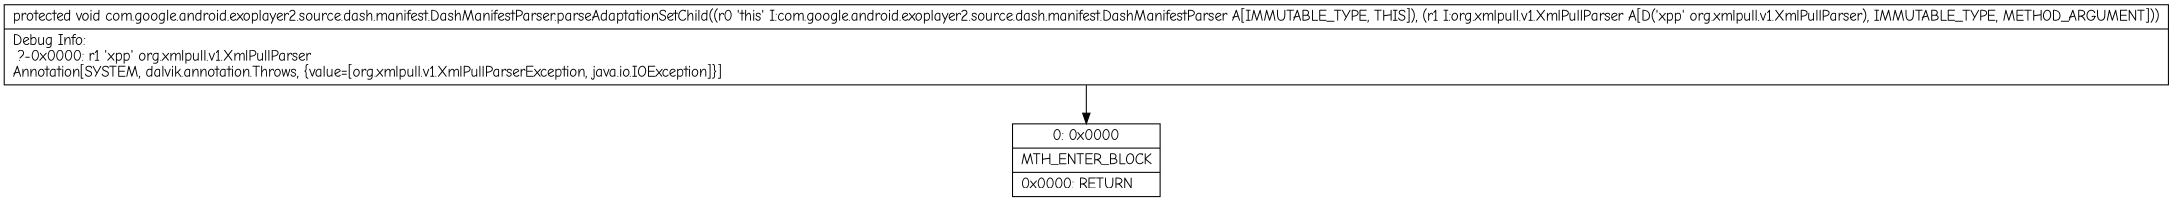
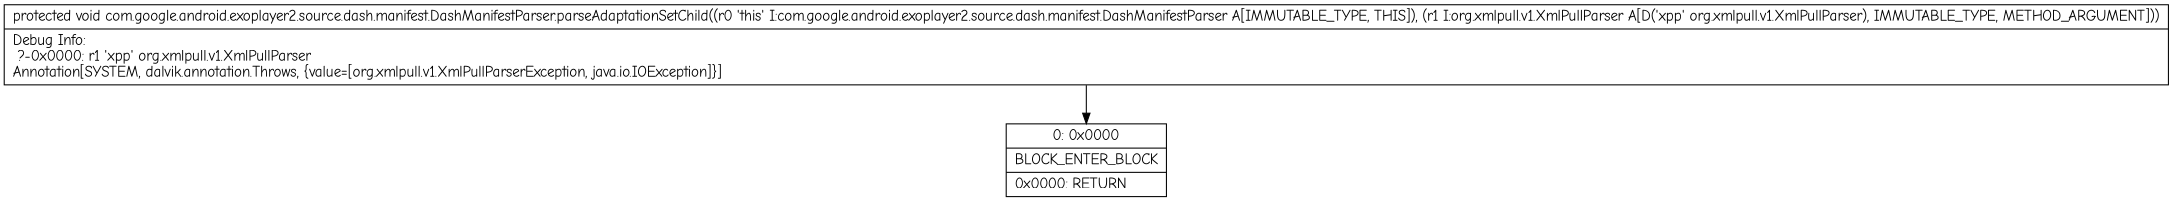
  digraph {
    fontname="Comic Neue"
    node [shape=record fontname="Comic Neue"]
-   n1 [label="{0\:\ 0x0000|MTH_ENTER_BLOCK\l|0x0000: RETURN   \l}"]
+   n1 [label="{0\:\ 0x0000|BLOCK_ENTER_BLOCK\l|0x0000: RETURN   \l}"]
    n2 [label="{protected void com.google.android.exoplayer2.source.dash.manifest.DashManifestParser.parseAdaptationSetChild((r0 'this' I:com.google.android.exoplayer2.source.dash.manifest.DashManifestParser A[IMMUTABLE_TYPE, THIS]), (r1 I:org.xmlpull.v1.XmlPullParser A[D('xpp' org.xmlpull.v1.XmlPullParser), IMMUTABLE_TYPE, METHOD_ARGUMENT]))  | Debug Info:\l  ?\-0x0000: r1 'xpp' org.xmlpull.v1.XmlPullParser\lAnnotation[SYSTEM, dalvik.annotation.Throws, \{value=[org.xmlpull.v1.XmlPullParserException, java.io.IOException]\}]\l}"]
    n2 -> n1 [fontname="Comic Neue"]
  }
